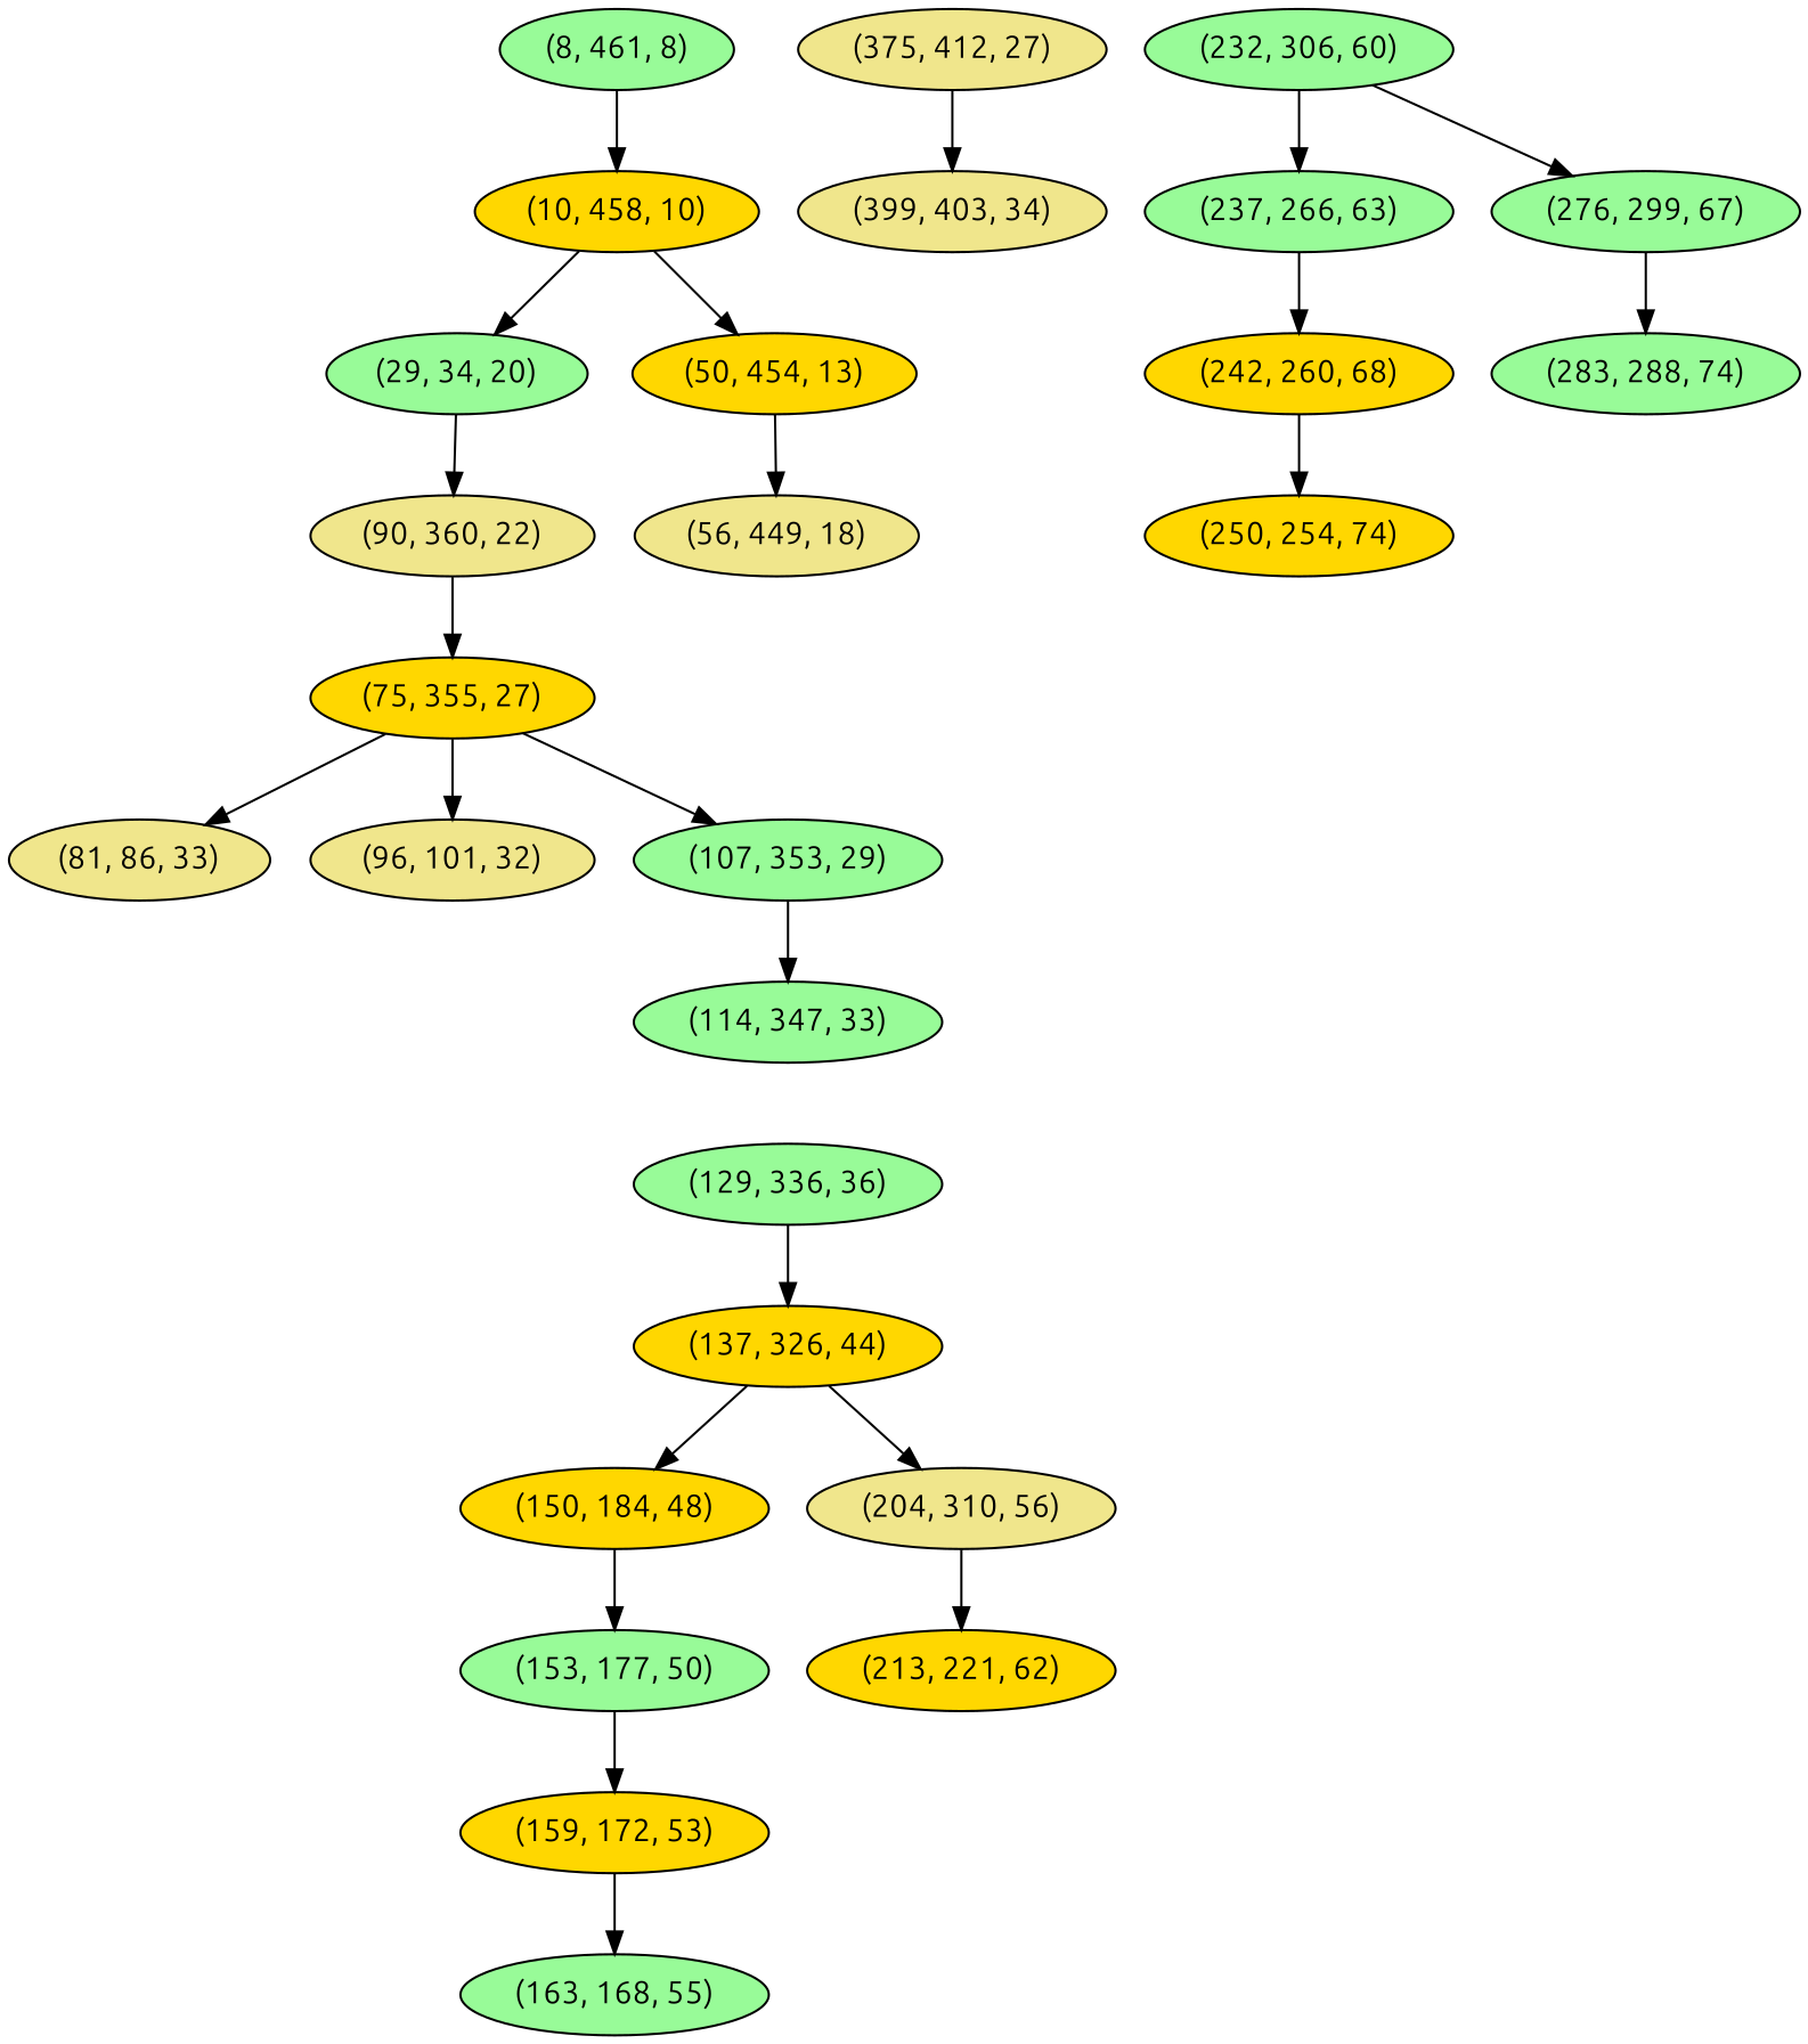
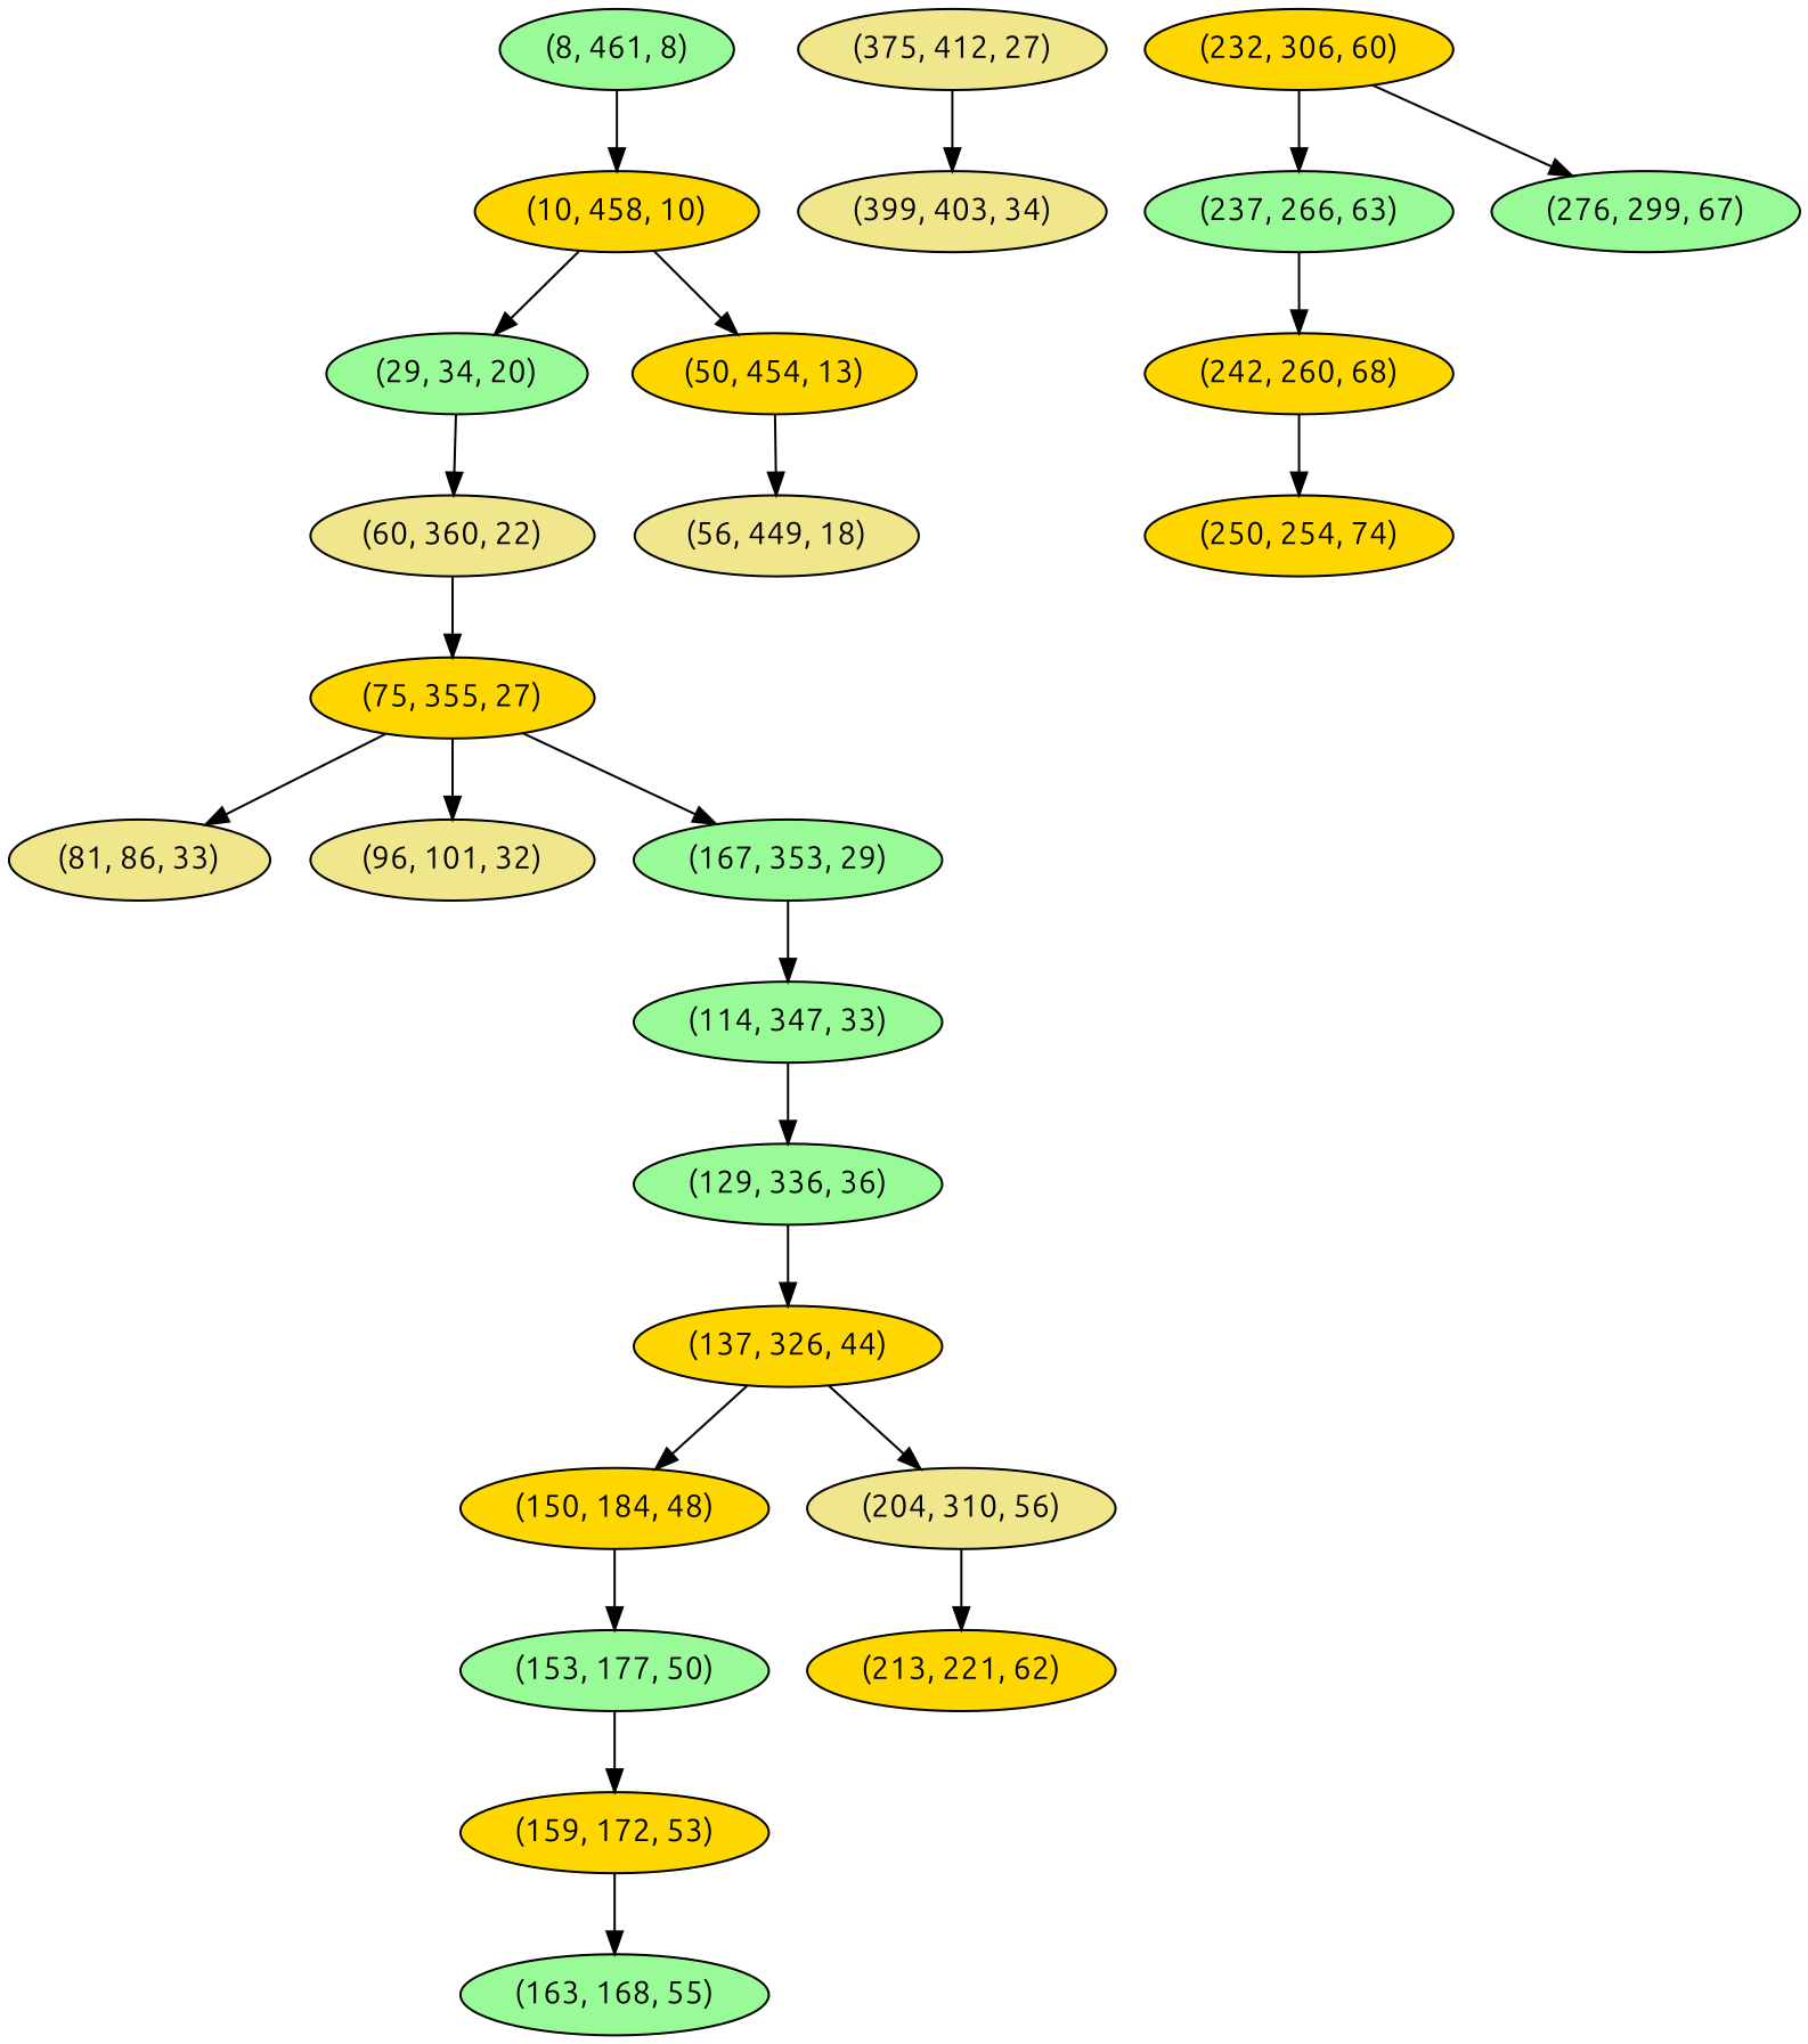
  digraph {
    fontname=Ubuntu
    node [fillcolor=palegreen fontname=Ubuntu style=filled]
    edge [fontname=Ubuntu]
    "(8, 461, 8)"
    "(10, 458, 10)" [fillcolor=gold]
    "(29, 34, 20)"
    "(50, 454, 13)" [fillcolor=gold]
-   "(60, 360, 22)" [fillcolor=khaki label="(90, 360, 22)"]
+   "(60, 360, 22)" [fillcolor=khaki]
    "(56, 449, 18)" [fillcolor=khaki]
    "(75, 355, 27)" [fillcolor=gold]
    "(375, 412, 27)" [fillcolor=khaki]
    "(399, 403, 34)" [fillcolor=khaki]
    "(81, 86, 33)" [fillcolor=khaki]
    "(96, 101, 32)" [fillcolor=khaki]
-   "(107, 353, 29)"
+   "(107, 353, 29)" [label="(167, 353, 29)"]
    "(114, 347, 33)"
    "(129, 336, 36)"
    "(137, 326, 44)" [fillcolor=gold]
    "(150, 184, 48)" [fillcolor=gold]
    "(204, 310, 56)" [fillcolor=khaki]
    "(153, 177, 50)"
    "(213, 221, 62)" [fillcolor=gold]
    "(159, 172, 53)" [fillcolor=gold]
    "(163, 168, 55)"
    "(237, 266, 63)"
-   "(232, 306, 60)"
+   "(232, 306, 60)" [fillcolor=gold]
    "(276, 299, 67)"
    "(242, 260, 68)" [fillcolor=gold]
-   "(283, 288, 74)"
    "(250, 254, 74)" [fillcolor=gold]
    "(8, 461, 8)" -> "(10, 458, 10)"
    "(10, 458, 10)" -> "(29, 34, 20)"
    "(10, 458, 10)" -> "(50, 454, 13)"
    "(29, 34, 20)" -> "(60, 360, 22)"
    "(50, 454, 13)" -> "(56, 449, 18)"
    "(60, 360, 22)" -> "(75, 355, 27)"
    "(75, 355, 27)" -> "(81, 86, 33)"
    "(75, 355, 27)" -> "(96, 101, 32)"
    "(75, 355, 27)" -> "(107, 353, 29)"
    "(375, 412, 27)" -> "(399, 403, 34)"
    "(107, 353, 29)" -> "(114, 347, 33)"
+   "(114, 347, 33)" -> "(129, 336, 36)"
    "(129, 336, 36)" -> "(137, 326, 44)"
    "(137, 326, 44)" -> "(150, 184, 48)"
    "(137, 326, 44)" -> "(204, 310, 56)"
    "(150, 184, 48)" -> "(153, 177, 50)"
    "(204, 310, 56)" -> "(213, 221, 62)"
    "(153, 177, 50)" -> "(159, 172, 53)"
    "(159, 172, 53)" -> "(163, 168, 55)"
    "(237, 266, 63)" -> "(242, 260, 68)"
    "(232, 306, 60)" -> "(237, 266, 63)"
    "(232, 306, 60)" -> "(276, 299, 67)"
-   "(276, 299, 67)" -> "(283, 288, 74)"
    "(242, 260, 68)" -> "(250, 254, 74)"
  }
